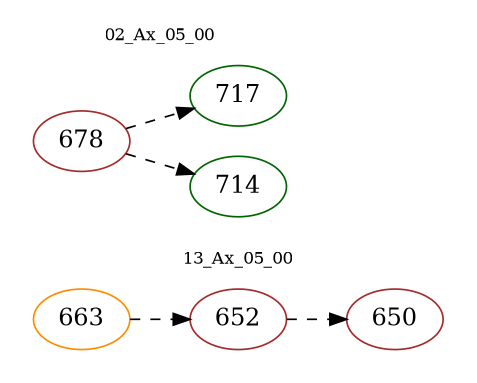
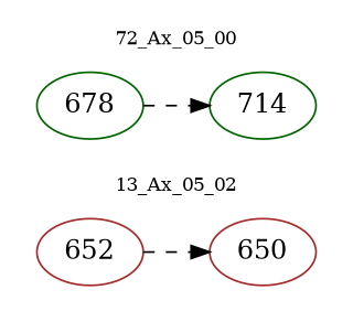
  digraph {
    rankdir=LR
    node [color=brown]
    edge [color=black style=dashed]
-   n1 [color=darkorange label=663]
    n2 [label=652]
    n3 [label=650]
    n4 [color=darkgreen label=714]
-   n5 [label=678]
-   n6 [color=darkgreen label=717]
+   n5 [color=darkgreen label=678]
    subgraph cluster_1 {
      color=white
      fontsize=10
-     label="13_Ax_05_00"
-     n1
+     label="13_Ax_05_02"
      n2
      n3
    }
    subgraph cluster_2 {
      color=white
      fontsize=10
-     label="02_Ax_05_00"
+     label="72_Ax_05_00"
      n4
      n5
-     n6
    }
-   n1 -> n2
    n2 -> n3
    n5 -> n4
-   n5 -> n6
  }
